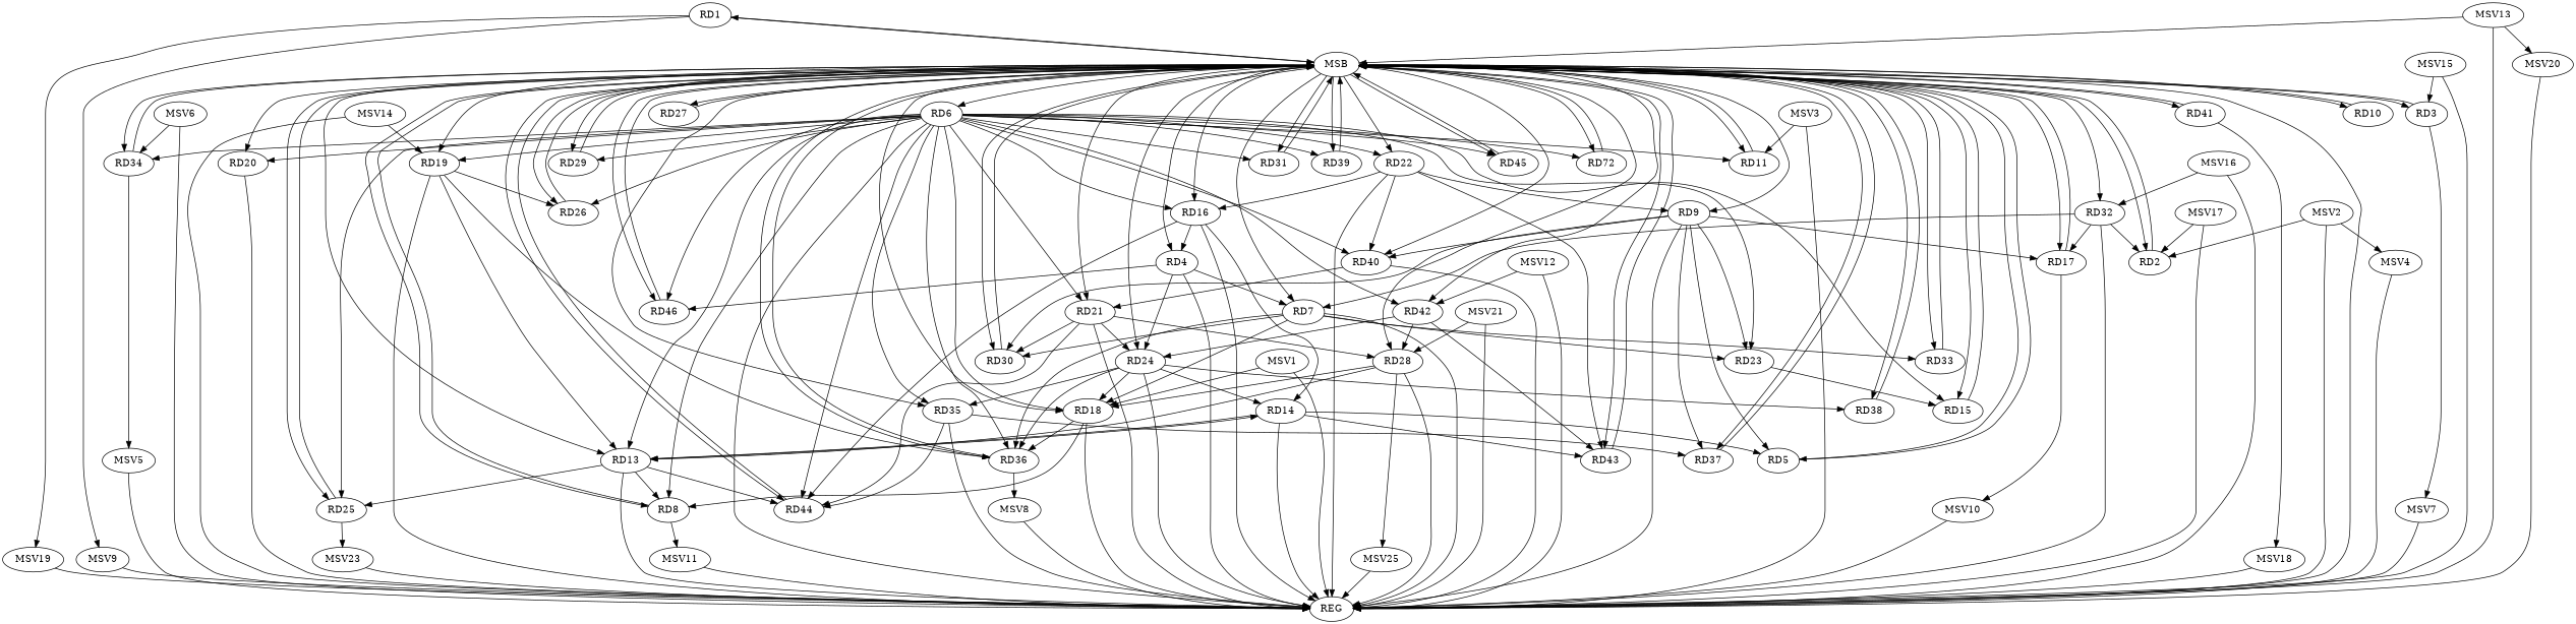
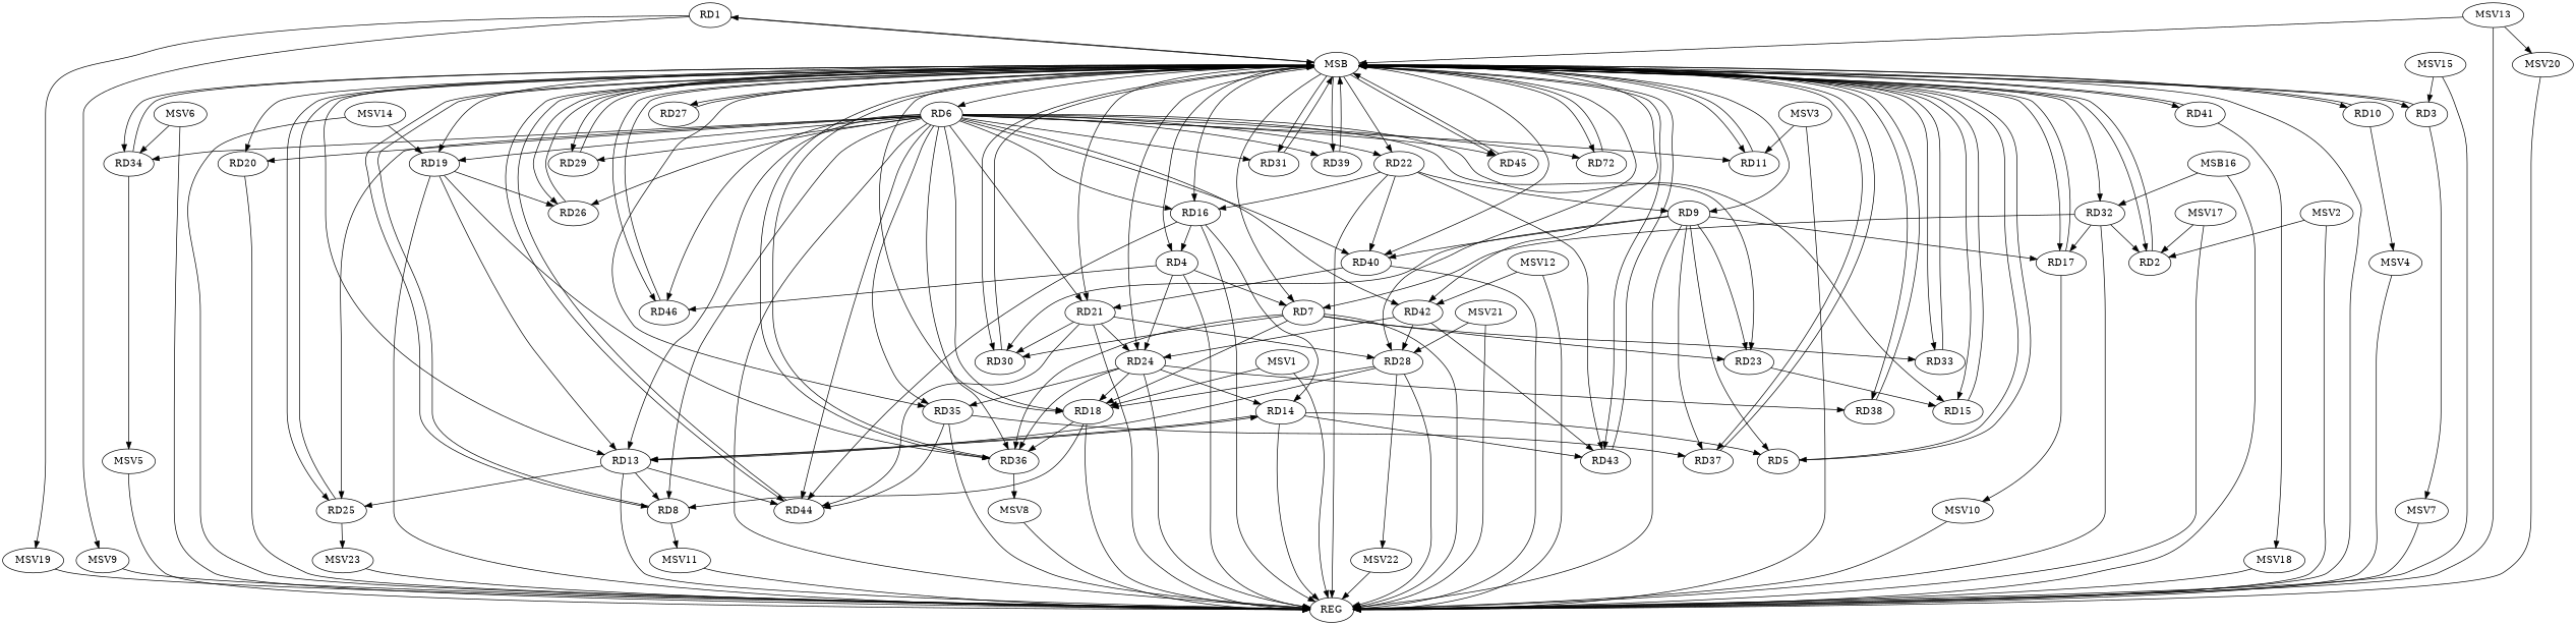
  strict digraph {
    n1 [label=RD1]
    n2 [label=MSB]
    n3 [label=MSV9]
    n4 [label=MSV19]
    n5 [label=RD2]
    n6 [label=RD3]
    n7 [label=RD4]
    n8 [label=RD7]
    n9 [label=RD24]
    n10 [label=RD46]
    n11 [label=REG]
    n12 [label=RD5]
    n13 [label=RD6]
    n14 [label=RD8]
    n15 [label=RD11]
    n16 [label=RD72]
    n17 [label=RD13]
    n18 [label=RD15]
    n19 [label=RD16]
    n20 [label=RD18]
    n21 [label=RD19]
    n22 [label=RD20]
    n23 [label=RD21]
    n24 [label=RD22]
    n25 [label=RD25]
    n26 [label=RD26]
    n27 [label=RD29]
    n28 [label=RD31]
    n29 [label=RD34]
    n30 [label=RD35]
    n31 [label=RD36]
    n32 [label=RD39]
    n33 [label=RD40]
    n34 [label=RD42]
    n35 [label=RD44]
    n36 [label=RD45]
    n37 [label=RD30]
    n38 [label=RD33]
    n39 [label=RD9]
    n40 [label=RD17]
    n41 [label=RD37]
    n42 [label=RD10]
    n43 [label=RD43]
    n44 [label=RD28]
    n45 [label=RD38]
    n46 [label=RD27]
    n47 [label=RD32]
    n48 [label=RD41]
    n49 [label=MSV7]
    n50 [label=RD23]
    n51 [label=RD14]
    n52 [label=MSV11]
    n53 [label=MSV23]
    n54 [label=MSV5]
    n55 [label=MSV8]
    n56 [label=MSV10]
-   n57 [label=MSV25]
+   n57 [label=MSV22]
    n58 [label=MSV18]
    n59 [label=MSV1]
    n60 [label=MSV2]
    n61 [label=MSV4]
    n62 [label=MSV3]
    n63 [label=MSV6]
    n64 [label=MSV12]
    n65 [label=MSV13]
    n66 [label=MSV20]
    n67 [label=MSV14]
    n68 [label=MSV15]
-   n69 [label=MSV16]
+   n69 [label=MSB16]
    n70 [label=MSV17]
    n71 [label=MSV21]
    n1 -> n2
    n1 -> n3
    n1 -> n4
    n2 -> n1
    n2 -> n5
    n2 -> n6
    n2 -> n7
    n2 -> n8
    n2 -> n9
    n2 -> n10
    n2 -> n11
    n2 -> n12
    n2 -> n13
    n2 -> n14
    n2 -> n15
    n2 -> n16
    n2 -> n17
    n2 -> n18
    n2 -> n19
    n2 -> n20
    n2 -> n21
    n2 -> n22
    n2 -> n23
    n2 -> n24
    n2 -> n25
    n2 -> n26
    n2 -> n27
    n2 -> n28
    n2 -> n29
    n2 -> n30
    n2 -> n31
    n2 -> n32
    n2 -> n33
    n2 -> n34
    n2 -> n35
    n2 -> n36
    n2 -> n37
    n2 -> n38
    n2 -> n39
    n2 -> n40
    n2 -> n41
    n2 -> n42
    n2 -> n43
    n2 -> n44
    n2 -> n45
    n2 -> n46
    n2 -> n47
    n2 -> n48
    n3 -> n11
    n4 -> n11
    n5 -> n2
    n6 -> n2
    n6 -> n49
    n7 -> n8
    n7 -> n9
    n7 -> n10
    n7 -> n11
    n8 -> n11
    n8 -> n20
    n8 -> n31
    n8 -> n37
    n8 -> n38
    n8 -> n50
    n9 -> n11
    n9 -> n20
    n9 -> n30
    n9 -> n31
    n9 -> n45
    n9 -> n51
    n10 -> n2
    n12 -> n2
    n13 -> n10
    n13 -> n11
    n13 -> n14
    n13 -> n15
    n13 -> n16
    n13 -> n17
    n13 -> n18
    n13 -> n19
    n13 -> n20
    n13 -> n21
    n13 -> n22
    n13 -> n23
    n13 -> n24
    n13 -> n25
    n13 -> n26
    n13 -> n27
    n13 -> n28
    n13 -> n29
    n13 -> n30
    n13 -> n31
    n13 -> n32
    n13 -> n33
    n13 -> n34
    n13 -> n35
    n13 -> n36
    n13 -> n50
    n14 -> n2
    n14 -> n52
    n15 -> n2
    n16 -> n2
    n17 -> n11
    n17 -> n14
    n17 -> n25
    n17 -> n35
    n17 -> n51
    n18 -> n2
    n19 -> n7
    n19 -> n11
    n19 -> n35
    n19 -> n51
    n20 -> n11
    n20 -> n14
    n20 -> n31
    n21 -> n11
    n21 -> n17
    n21 -> n26
    n21 -> n31
    n22 -> n11
    n23 -> n9
    n23 -> n11
    n23 -> n35
    n23 -> n37
    n23 -> n44
    n24 -> n11
    n24 -> n19
    n24 -> n33
    n24 -> n39
    n24 -> n43
    n25 -> n2
    n25 -> n53
    n26 -> n2
    n27 -> n2
    n28 -> n2
    n29 -> n2
    n29 -> n54
    n30 -> n11
    n30 -> n35
    n30 -> n41
    n31 -> n2
    n31 -> n55
    n32 -> n2
    n33 -> n11
    n33 -> n23
    n34 -> n9
    n34 -> n43
    n34 -> n44
    n35 -> n2
    n36 -> n2
    n37 -> n2
    n38 -> n2
    n39 -> n11
    n39 -> n12
    n39 -> n33
    n39 -> n37
    n39 -> n40
    n39 -> n41
    n39 -> n50
    n40 -> n2
    n40 -> n56
    n41 -> n2
    n42 -> n2
    n43 -> n2
    n44 -> n11
    n44 -> n17
    n44 -> n20
    n44 -> n57
    n45 -> n2
    n46 -> n2
    n47 -> n5
    n47 -> n8
    n47 -> n11
    n47 -> n40
    n48 -> n2
    n48 -> n58
    n49 -> n11
    n50 -> n18
    n51 -> n11
    n51 -> n12
    n51 -> n17
    n51 -> n43
    n52 -> n11
    n53 -> n11
    n54 -> n11
    n55 -> n11
    n56 -> n11
    n57 -> n11
    n58 -> n11
    n59 -> n11
    n59 -> n20
    n60 -> n5
    n60 -> n11
-   n60 -> n61
+   n42 -> n61
    n61 -> n11
    n62 -> n11
    n62 -> n15
    n63 -> n11
    n63 -> n29
    n64 -> n11
    n64 -> n34
    n65 -> n2
    n65 -> n11
    n65 -> n66
    n66 -> n11
    n67 -> n11
    n67 -> n21
    n68 -> n6
    n68 -> n11
    n69 -> n11
    n69 -> n47
    n70 -> n5
    n70 -> n11
    n71 -> n11
    n71 -> n44
  }
